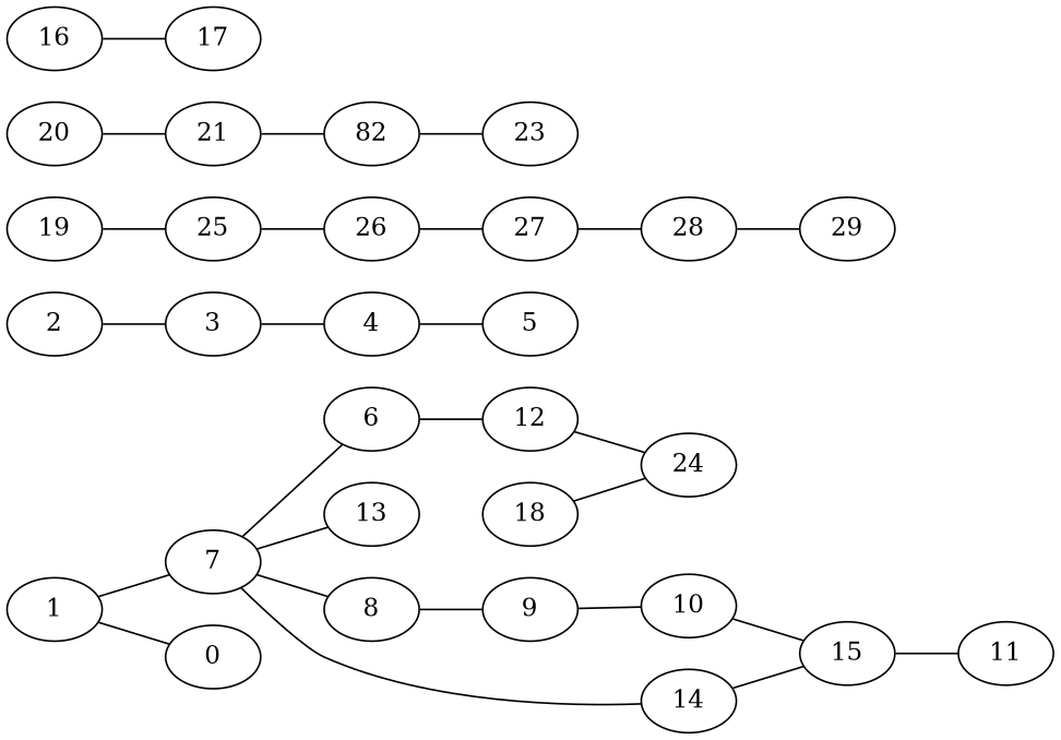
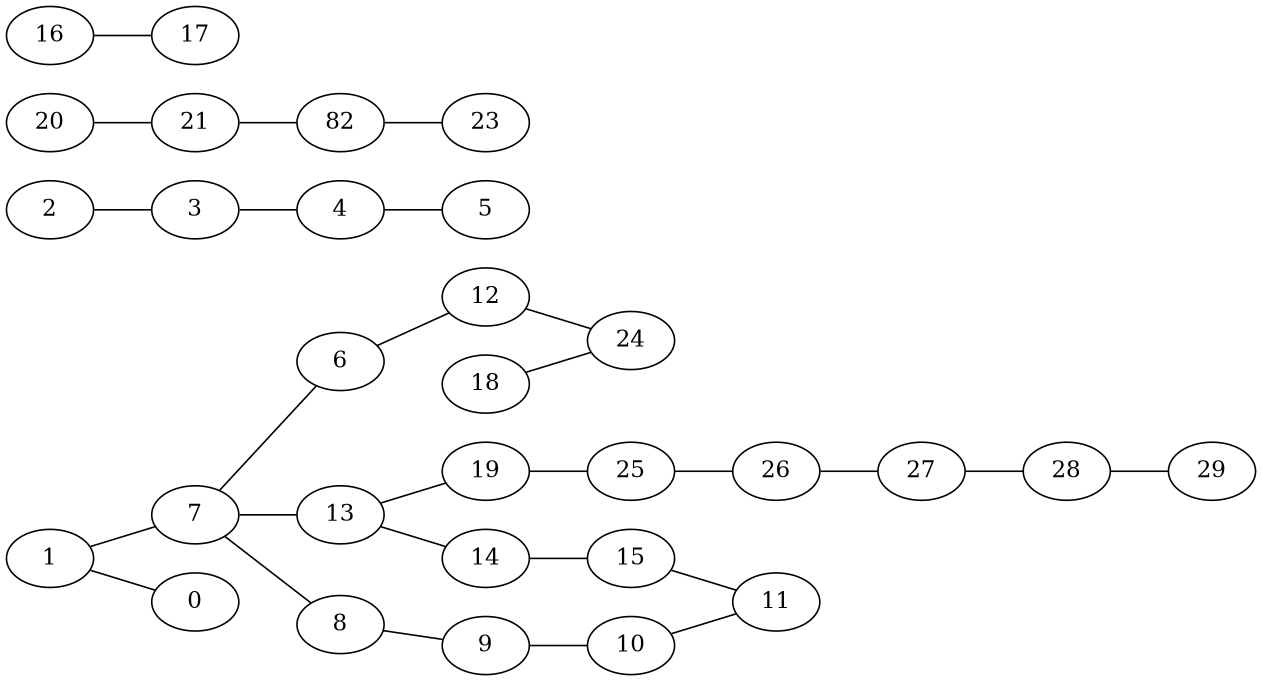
  strict graph {
    rankdir=LR
    1
    7
    0
    6
    13
    8
    2
    3
    12
    19
    14
    9
    4
    24
    25
    15
    10
    5
    18
    26
    20
    21
    11
    27
    n25 [label=82]
    16
    17
    28
    23
    29
    1 -- 7
    1 -- 0
    7 -- 6
    7 -- 13
    7 -- 8
    6 -- 12
-   7 -- 14
+   13 -- 19
+   13 -- 14
    8 -- 9
    2 -- 3
    3 -- 4
    12 -- 24
    19 -- 25
    14 -- 15
    9 -- 10
    4 -- 5
    25 -- 26
    15 -- 11
-   10 -- 15
+   10 -- 11
    18 -- 24
    26 -- 27
    20 -- 21
    21 -- n25
    27 -- 28
    n25 -- 23
    16 -- 17
    28 -- 29
  }
